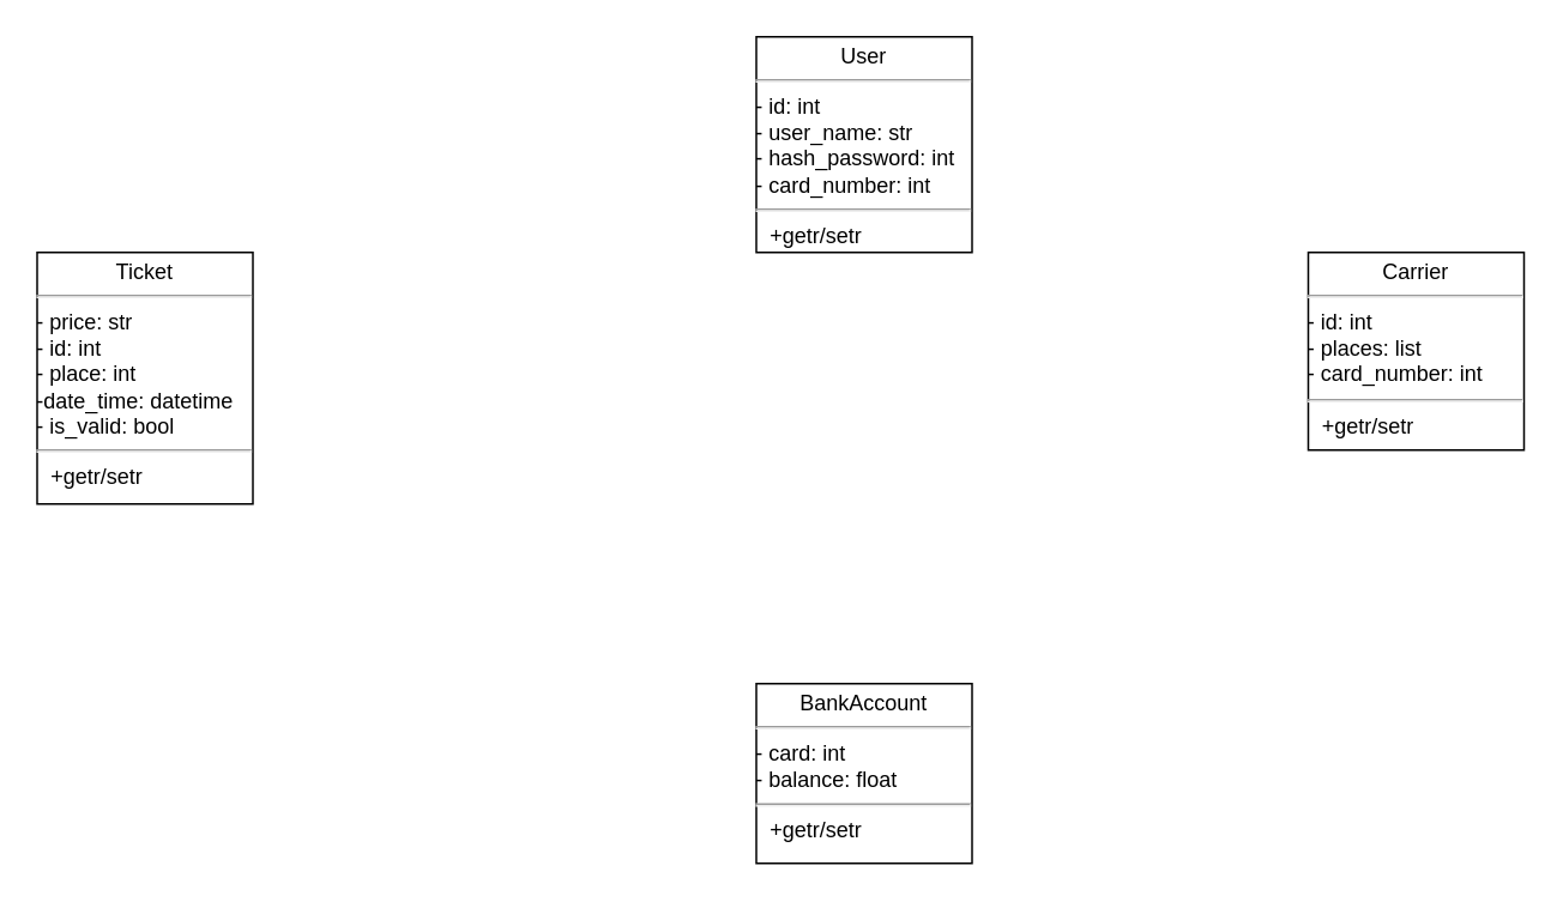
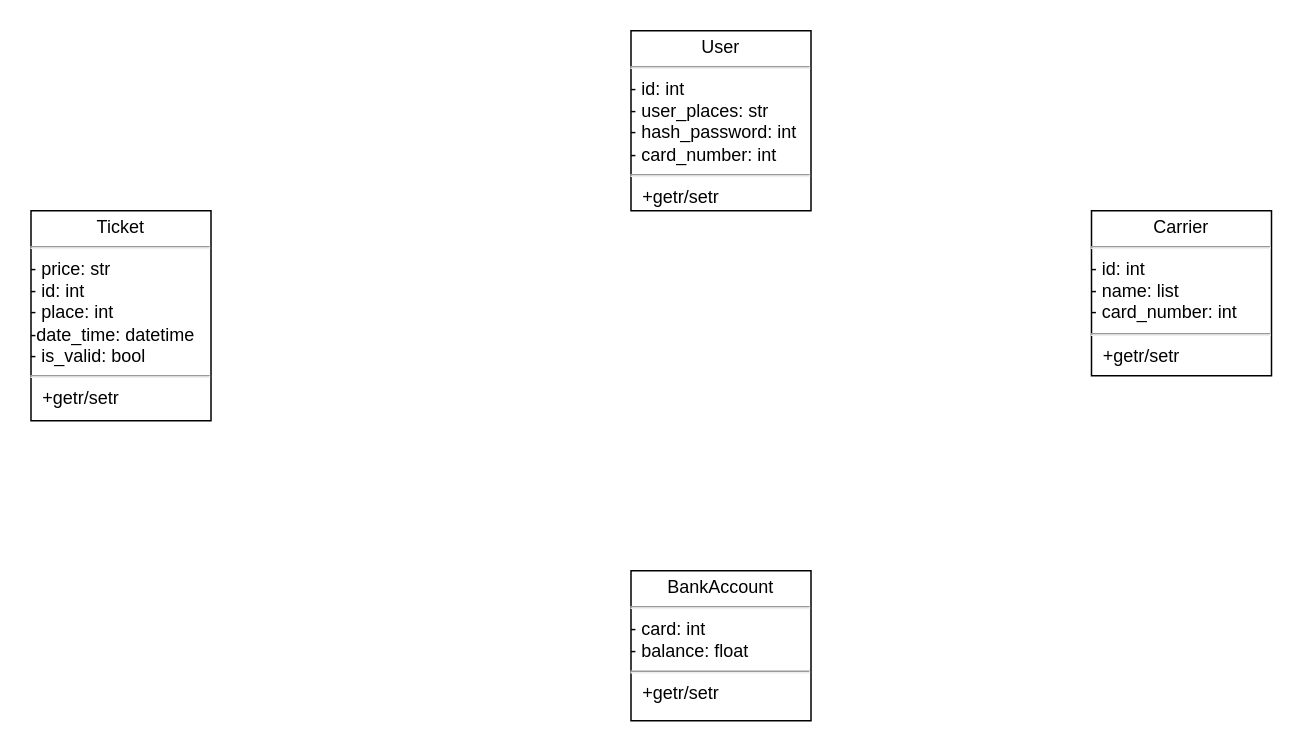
  <mxCell id="0" />
  <mxCell id="1" parent="0" />
- <mxCell id="2" value="&lt;p style=&quot;margin: 4px 0px 0px;&quot;&gt;User&lt;/p&gt;&lt;hr style=&quot;text-align: left;&quot;&gt;&lt;p style=&quot;font-size: 10px; margin: 0px;&quot;&gt;&lt;/p&gt;&lt;p style=&quot;text-align: left; font-size: 10px; margin: 0px;&quot;&gt;&lt;span style=&quot;background-color: initial; font-size: 12px;&quot;&gt;- id: int&lt;/span&gt;&lt;br&gt;&lt;/p&gt;&lt;p style=&quot;text-align: left; font-size: 10px; margin: 0px;&quot;&gt;&lt;span style=&quot;background-color: initial; font-size: 12px;&quot;&gt;- user_name: str&lt;/span&gt;&lt;/p&gt;&lt;p style=&quot;text-align: left; font-size: 10px; margin: 0px;&quot;&gt;&lt;span style=&quot;background-color: initial; font-size: 12px;&quot;&gt;- hash_password: int&lt;/span&gt;&lt;/p&gt;&lt;p style=&quot;text-align: left; font-size: 10px; margin: 0px;&quot;&gt;&lt;span style=&quot;background-color: initial; font-size: 12px;&quot;&gt;- card_number: int&lt;/span&gt;&lt;/p&gt;&lt;hr&gt;&lt;p style=&quot;text-align: left; margin: 0px 0px 0px 8px;&quot;&gt;+getr/setr&lt;/p&gt;" style="shape=rect;html=1;overflow=fill;whiteSpace=wrap;" vertex="1" parent="1"><mxGeometry x="420" y="20" width="120" height="120" as="geometry" /></mxCell>
+ <mxCell id="2" value="&lt;p style=&quot;margin: 4px 0px 0px;&quot;&gt;User&lt;/p&gt;&lt;hr style=&quot;text-align: left;&quot;&gt;&lt;p style=&quot;font-size: 10px; margin: 0px;&quot;&gt;&lt;/p&gt;&lt;p style=&quot;text-align: left; font-size: 10px; margin: 0px;&quot;&gt;&lt;span style=&quot;background-color: initial; font-size: 12px;&quot;&gt;- id: int&lt;/span&gt;&lt;br&gt;&lt;/p&gt;&lt;p style=&quot;text-align: left; font-size: 10px; margin: 0px;&quot;&gt;&lt;span style=&quot;background-color: initial; font-size: 12px;&quot;&gt;- user_places: str&lt;/span&gt;&lt;/p&gt;&lt;p style=&quot;text-align: left; font-size: 10px; margin: 0px;&quot;&gt;&lt;span style=&quot;background-color: initial; font-size: 12px;&quot;&gt;- hash_password: int&lt;/span&gt;&lt;/p&gt;&lt;p style=&quot;text-align: left; font-size: 10px; margin: 0px;&quot;&gt;&lt;span style=&quot;background-color: initial; font-size: 12px;&quot;&gt;- card_number: int&lt;/span&gt;&lt;/p&gt;&lt;hr&gt;&lt;p style=&quot;text-align: left; margin: 0px 0px 0px 8px;&quot;&gt;+getr/setr&lt;/p&gt;" style="shape=rect;html=1;overflow=fill;whiteSpace=wrap;" vertex="1" parent="1"><mxGeometry x="420" y="20" width="120" height="120" as="geometry" /></mxCell>
  <mxCell id="3" value="&lt;p style=&quot;margin: 4px 0px 0px;&quot;&gt;Ticket&lt;/p&gt;&lt;hr style=&quot;text-align: left;&quot;&gt;&lt;p style=&quot;font-size: 10px; margin: 0px;&quot;&gt;&lt;/p&gt;&lt;p style=&quot;text-align: left; margin: 0px;&quot;&gt;- price: str&lt;/p&gt;&lt;p style=&quot;text-align: left; margin: 0px;&quot;&gt;- id: int&lt;/p&gt;&lt;p style=&quot;text-align: left; margin: 0px;&quot;&gt;- place: int&lt;/p&gt;&lt;p style=&quot;text-align: left; margin: 0px;&quot;&gt;-date_time: datetime&lt;/p&gt;&lt;p style=&quot;text-align: left; margin: 0px;&quot;&gt;- is_valid: bool&lt;/p&gt;&lt;hr&gt;&lt;p style=&quot;text-align: left; margin: 0px 0px 0px 8px;&quot;&gt;+getr/setr&lt;/p&gt;" style="shape=rect;html=1;overflow=fill;whiteSpace=wrap;" vertex="1" parent="1"><mxGeometry y="140" width="120" height="140" as="geometry" x="20" /></mxCell>
  <mxCell id="4" value="&lt;p style=&quot;margin: 4px 0px 0px;&quot;&gt;BankAccount&lt;/p&gt;&lt;hr style=&quot;text-align: left;&quot;&gt;&lt;p style=&quot;font-size: 10px; margin: 0px;&quot;&gt;&lt;/p&gt;&lt;p style=&quot;text-align: left; font-size: 10px; margin: 0px;&quot;&gt;&lt;span style=&quot;background-color: initial; font-size: 12px;&quot;&gt;- card: int&lt;/span&gt;&lt;br&gt;&lt;/p&gt;&lt;p style=&quot;text-align: left; font-size: 10px; margin: 0px;&quot;&gt;&lt;span style=&quot;background-color: initial; font-size: 12px;&quot;&gt;- balance: float&lt;br&gt;&lt;/span&gt;&lt;/p&gt;&lt;hr&gt;&lt;p style=&quot;text-align: left; margin: 0px 0px 0px 8px;&quot;&gt;+getr/setr&lt;/p&gt;" style="shape=rect;html=1;overflow=fill;whiteSpace=wrap;" vertex="1" parent="1"><mxGeometry x="420" y="380" width="120" height="100" as="geometry" /></mxCell>
- <mxCell id="5" value="&lt;p style=&quot;margin: 4px 0px 0px;&quot;&gt;Carrier&lt;/p&gt;&lt;hr style=&quot;text-align: left;&quot;&gt;&lt;p style=&quot;font-size: 10px; margin: 0px;&quot;&gt;&lt;/p&gt;&lt;p style=&quot;text-align: left; font-size: 10px; margin: 0px;&quot;&gt;&lt;span style=&quot;background-color: initial; font-size: 12px;&quot;&gt;- id: int&lt;/span&gt;&lt;/p&gt;&lt;p style=&quot;text-align: left; margin: 0px;&quot;&gt;- places: list&lt;/p&gt;&lt;p style=&quot;text-align: left; font-size: 10px; margin: 0px;&quot;&gt;&lt;span style=&quot;background-color: initial; font-size: 12px;&quot;&gt;- card_number: int&lt;br&gt;&lt;/span&gt;&lt;/p&gt;&lt;hr&gt;&lt;p style=&quot;text-align: left; margin: 0px 0px 0px 8px;&quot;&gt;+getr/setr&lt;/p&gt;" style="shape=rect;html=1;overflow=fill;whiteSpace=wrap;" vertex="1" parent="1"><mxGeometry x="727" y="140" width="120" height="110" as="geometry" /></mxCell>
+ <mxCell id="5" value="&lt;p style=&quot;margin: 4px 0px 0px;&quot;&gt;Carrier&lt;/p&gt;&lt;hr style=&quot;text-align: left;&quot;&gt;&lt;p style=&quot;font-size: 10px; margin: 0px;&quot;&gt;&lt;/p&gt;&lt;p style=&quot;text-align: left; font-size: 10px; margin: 0px;&quot;&gt;&lt;span style=&quot;background-color: initial; font-size: 12px;&quot;&gt;- id: int&lt;/span&gt;&lt;/p&gt;&lt;p style=&quot;text-align: left; margin: 0px;&quot;&gt;- name: list&lt;/p&gt;&lt;p style=&quot;text-align: left; font-size: 10px; margin: 0px;&quot;&gt;&lt;span style=&quot;background-color: initial; font-size: 12px;&quot;&gt;- card_number: int&lt;br&gt;&lt;/span&gt;&lt;/p&gt;&lt;hr&gt;&lt;p style=&quot;text-align: left; margin: 0px 0px 0px 8px;&quot;&gt;+getr/setr&lt;/p&gt;" style="shape=rect;html=1;overflow=fill;whiteSpace=wrap;" vertex="1" parent="1"><mxGeometry x="727" y="140" width="120" height="110" as="geometry" /></mxCell>
